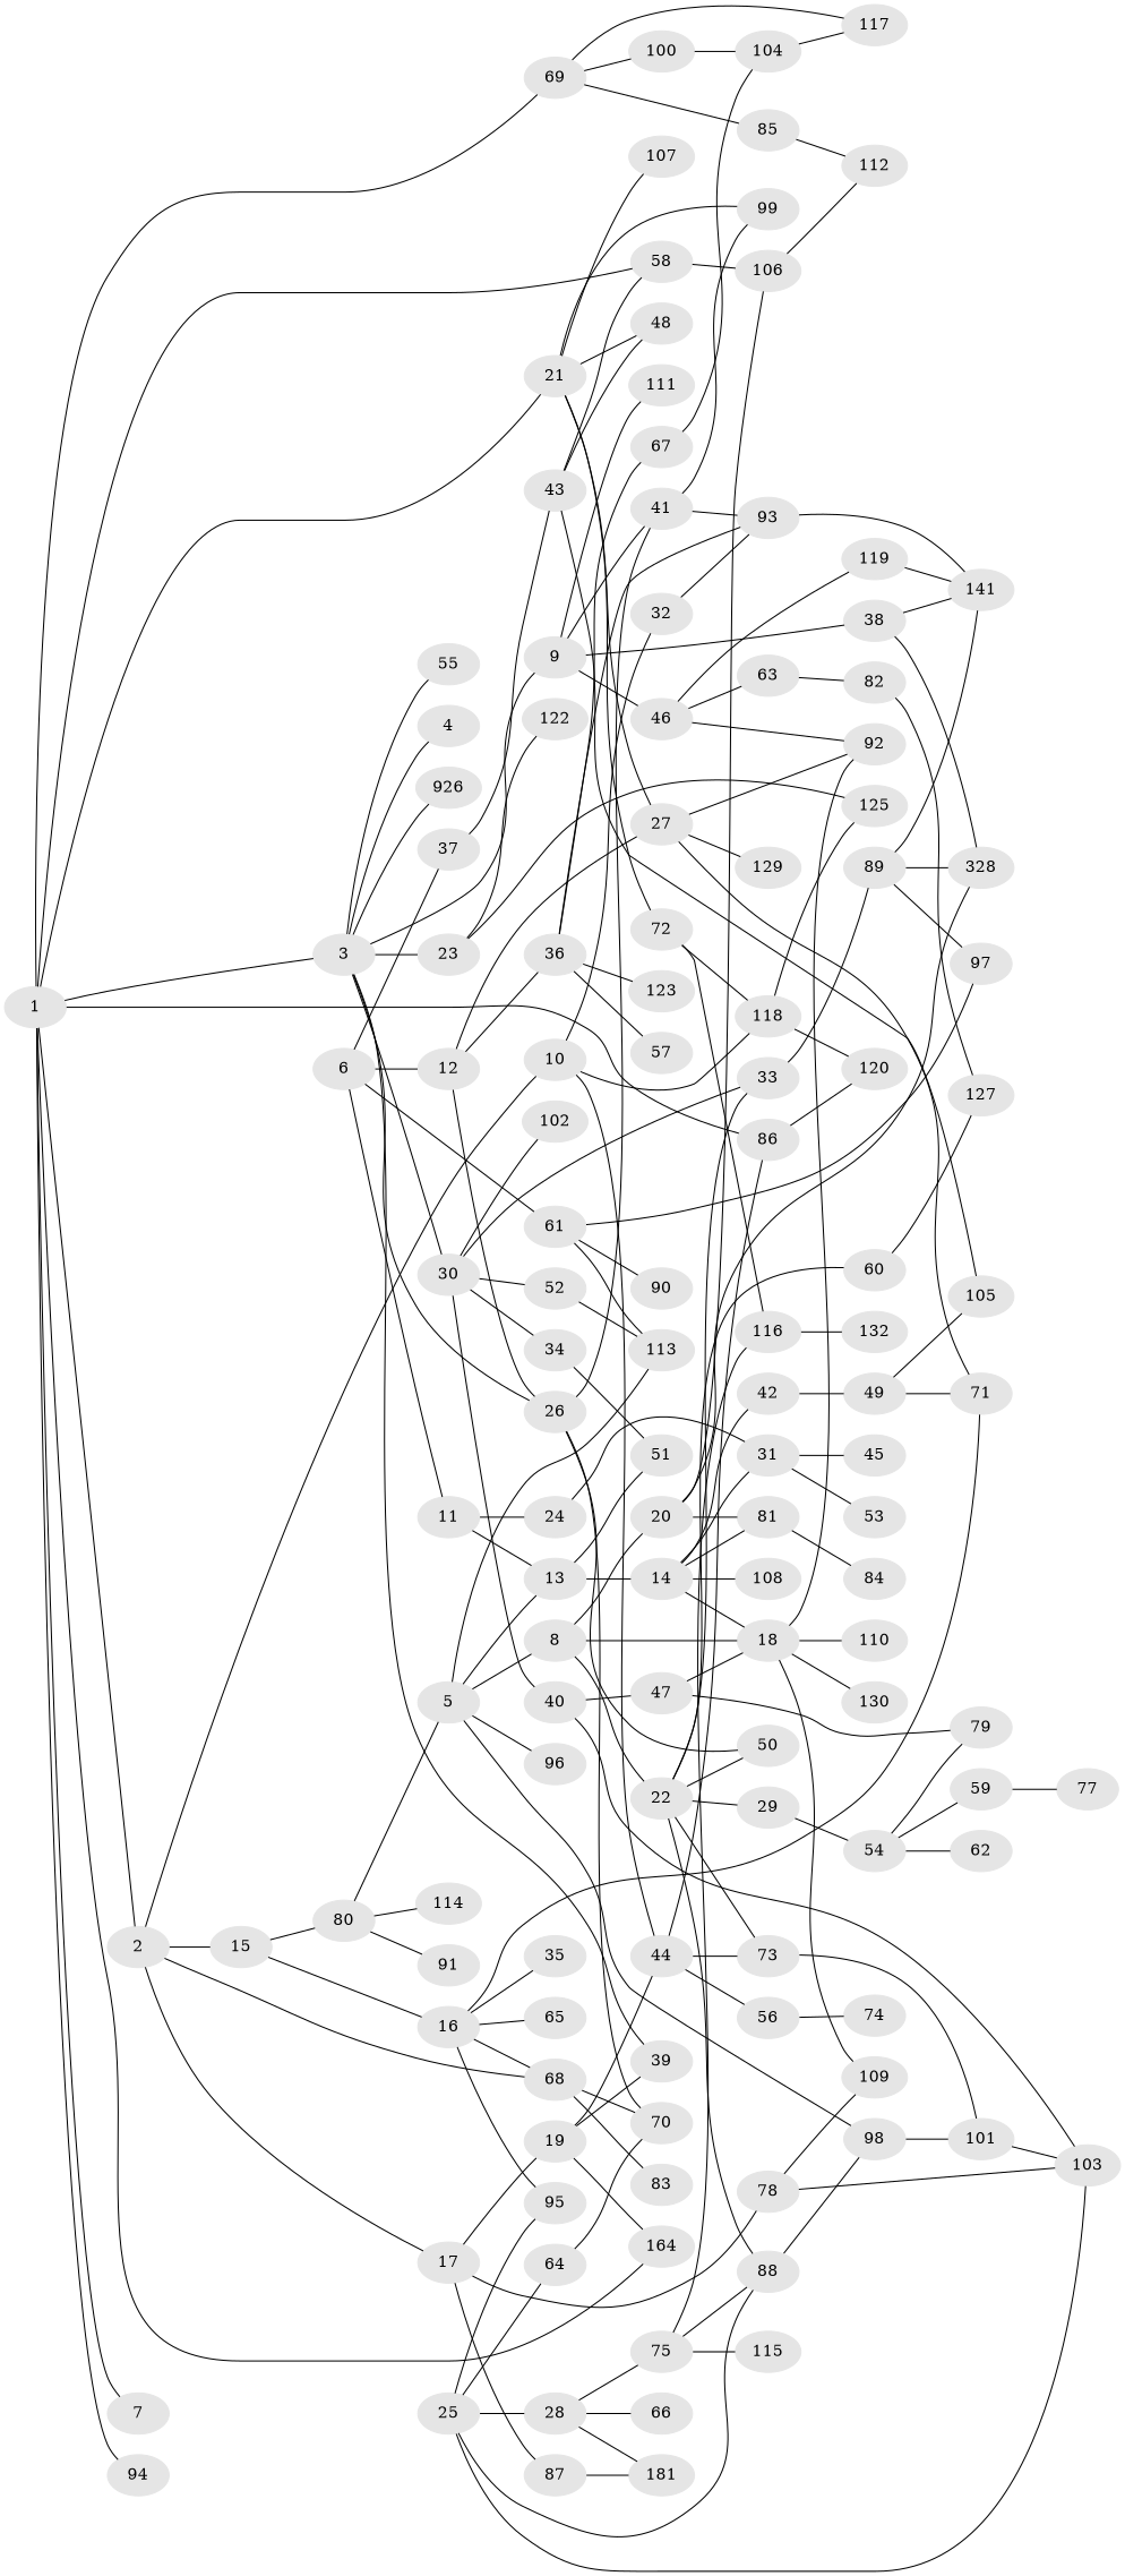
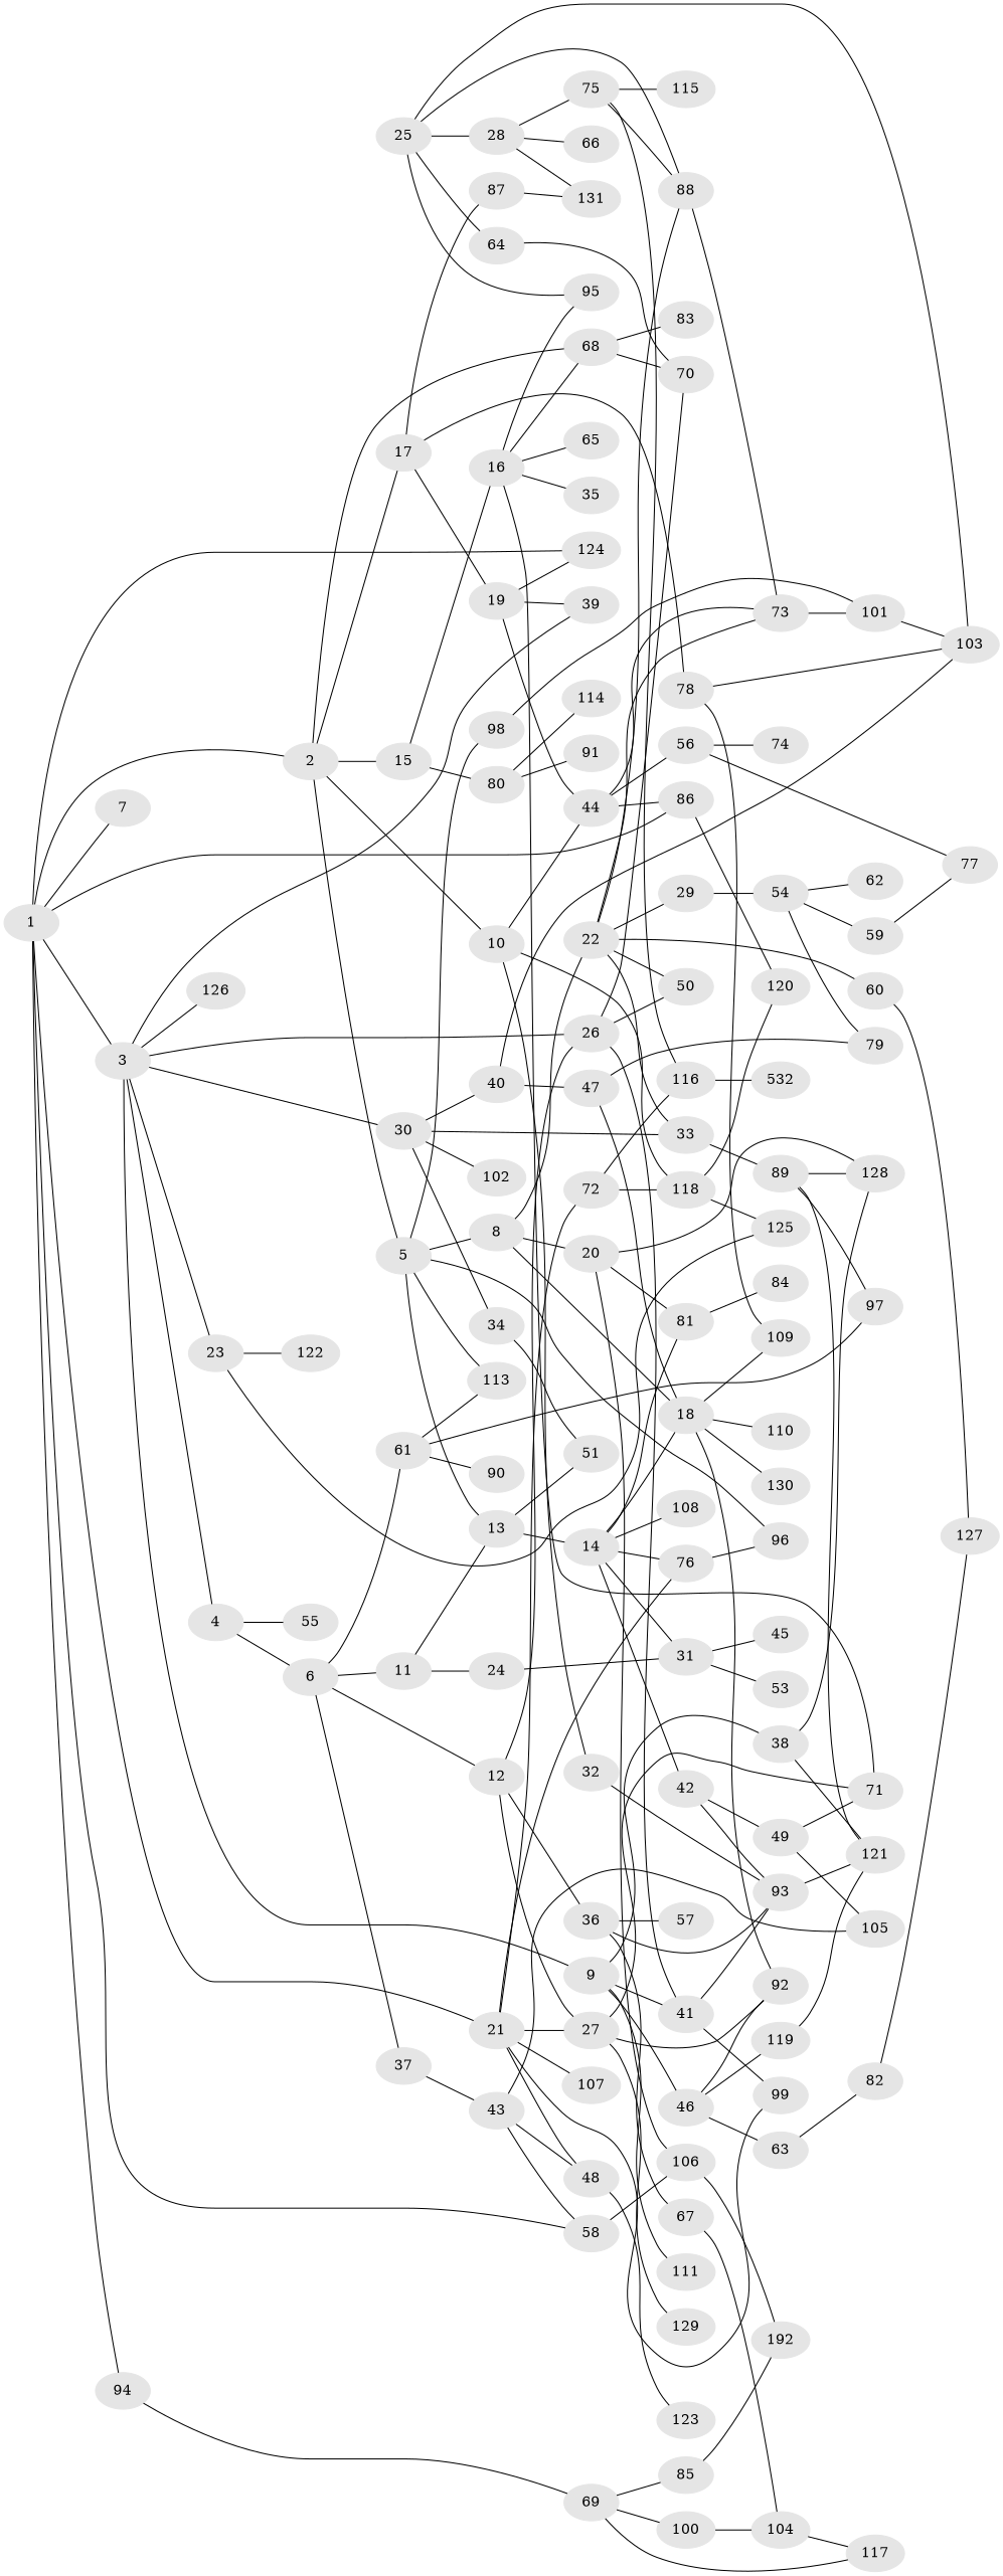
  graph {
    rankdir=LR
    node [color=gray90 style=filled]
    1
    2
    3
    7
    21
    58
    69
    86
    94
-   124 [label=164]
+   124
    5
    10
    15
    17
    68
    4
    9
    23
    26
    30
    39
-   126 [label=926]
+   126
    27
+   76
    48
    72
    99
    107
    106
    100
    85
    117
    120
    8
    13
    96
    98
    113
    32
    44
    118
    16
    80
    19
    78
    87
    70
    83
    6
    55
    38
    41
    46
    111
    122
    125
    50
    33
    34
    40
-   52
    102
    11
    12
    37
    61
    18
    20
    22
    14
    51
    101
    24
    36
    43
    90
    97
    92
    109
    110
    130
    81
-   128 [label=328]
+   128
    29
    60
    73
    88
-   121 [label=141]
+   121
    93
    63
    119
    56
    31
    71
    129
    57
    67
    123
    42
    108
    45
    53
    49
    84
    35
    65
    95
    91
    114
    25
    28
    64
    103
-   131 [label=181]
-   112
+   131
+   112 [label=192]
    116
    54
    89
    127
    66
    75
    115
    79
    59
    62
    47
    104
    105
    74
    77
    82
-   132
+   132 [label=532]
    1 -- 2
    1 -- 3
    1 -- 7
    1 -- 21
    1 -- 58
-   1 -- 69
+   94 -- 69
    1 -- 86
    1 -- 94
    1 -- 124
-   80 -- 5
+   2 -- 5
    2 -- 10
    2 -- 15
    2 -- 17
    2 -- 68
    3 -- 4
    3 -- 9
    3 -- 23
    3 -- 26
    3 -- 30
    3 -- 39
    3 -- 126
    21 -- 27
+   21 -- 76
    21 -- 48
    21 -- 72
    21 -- 99
    21 -- 107
    58 -- 106
    69 -- 100
    69 -- 85
    69 -- 117
    86 -- 120
    5 -- 8
    5 -- 13
    5 -- 96
    5 -- 98
    5 -- 113
    10 -- 32
    10 -- 44
    10 -- 118
    15 -- 16
    15 -- 80
    17 -- 19
    17 -- 78
    17 -- 87
    68 -- 70
    68 -- 83
-   3 -- 55
+   4 -- 6
+   4 -- 55
    9 -- 38
    9 -- 41
    9 -- 46
    9 -- 111
    23 -- 122
    23 -- 125
    26 -- 70
    26 -- 41
    26 -- 50
    30 -- 33
    30 -- 34
    30 -- 40
-   30 -- 52
    30 -- 102
    27 -- 92
    27 -- 71
    27 -- 129
+   76 -- 96
    72 -- 118
    72 -- 116
    106 -- 112
    100 -- 104
    85 -- 112
    8 -- 18
    8 -- 20
    8 -- 22
    13 -- 14
    13 -- 51
    98 -- 101
    32 -- 93
    44 -- 86
    44 -- 73
    44 -- 56
    118 -- 120
    118 -- 125
    16 -- 68
    16 -- 71
    16 -- 35
    16 -- 65
    16 -- 95
    80 -- 91
    80 -- 114
    19 -- 124
    19 -- 39
    19 -- 44
    78 -- 109
    78 -- 103
    87 -- 131
    6 -- 11
    6 -- 12
    6 -- 37
    6 -- 61
    38 -- 128
    38 -- 121
    41 -- 99
    41 -- 93
    46 -- 92
    46 -- 63
    46 -- 119
    33 -- 89
    34 -- 51
    40 -- 103
    40 -- 47
-   52 -- 113
    11 -- 13
    11 -- 24
    12 -- 26
    12 -- 27
    12 -- 36
    37 -- 43
    61 -- 113
    61 -- 90
    61 -- 97
    18 -- 92
    18 -- 109
    18 -- 110
    18 -- 130
    20 -- 106
    20 -- 81
    20 -- 128
    22 -- 50
    22 -- 33
    22 -- 29
    22 -- 60
    22 -- 73
    22 -- 88
+   14 -- 76
    14 -- 18
    14 -- 81
    14 -- 31
    14 -- 42
    14 -- 108
    101 -- 103
    24 -- 31
    36 -- 93
    36 -- 57
    36 -- 67
-   36 -- 123
+   48 -- 123
    43 -- 58
    43 -- 48
    43 -- 105
    81 -- 84
    29 -- 54
    60 -- 127
    73 -- 101
-   88 -- 98
+   88 -- 73
    93 -- 121
    63 -- 82
    119 -- 121
    56 -- 74
+   56 -- 77
    31 -- 45
    31 -- 53
    67 -- 104
+   42 -- 93
    42 -- 49
    49 -- 71
    49 -- 105
    25 -- 88
    25 -- 95
    25 -- 28
    25 -- 64
    25 -- 103
    28 -- 131
    28 -- 66
    28 -- 75
    64 -- 70
    116 -- 132
    54 -- 79
    54 -- 59
    54 -- 62
    89 -- 97
    89 -- 128
    89 -- 121
    75 -- 88
    75 -- 116
    75 -- 115
    59 -- 77
    47 -- 18
    47 -- 79
    104 -- 117
    82 -- 127
  }
